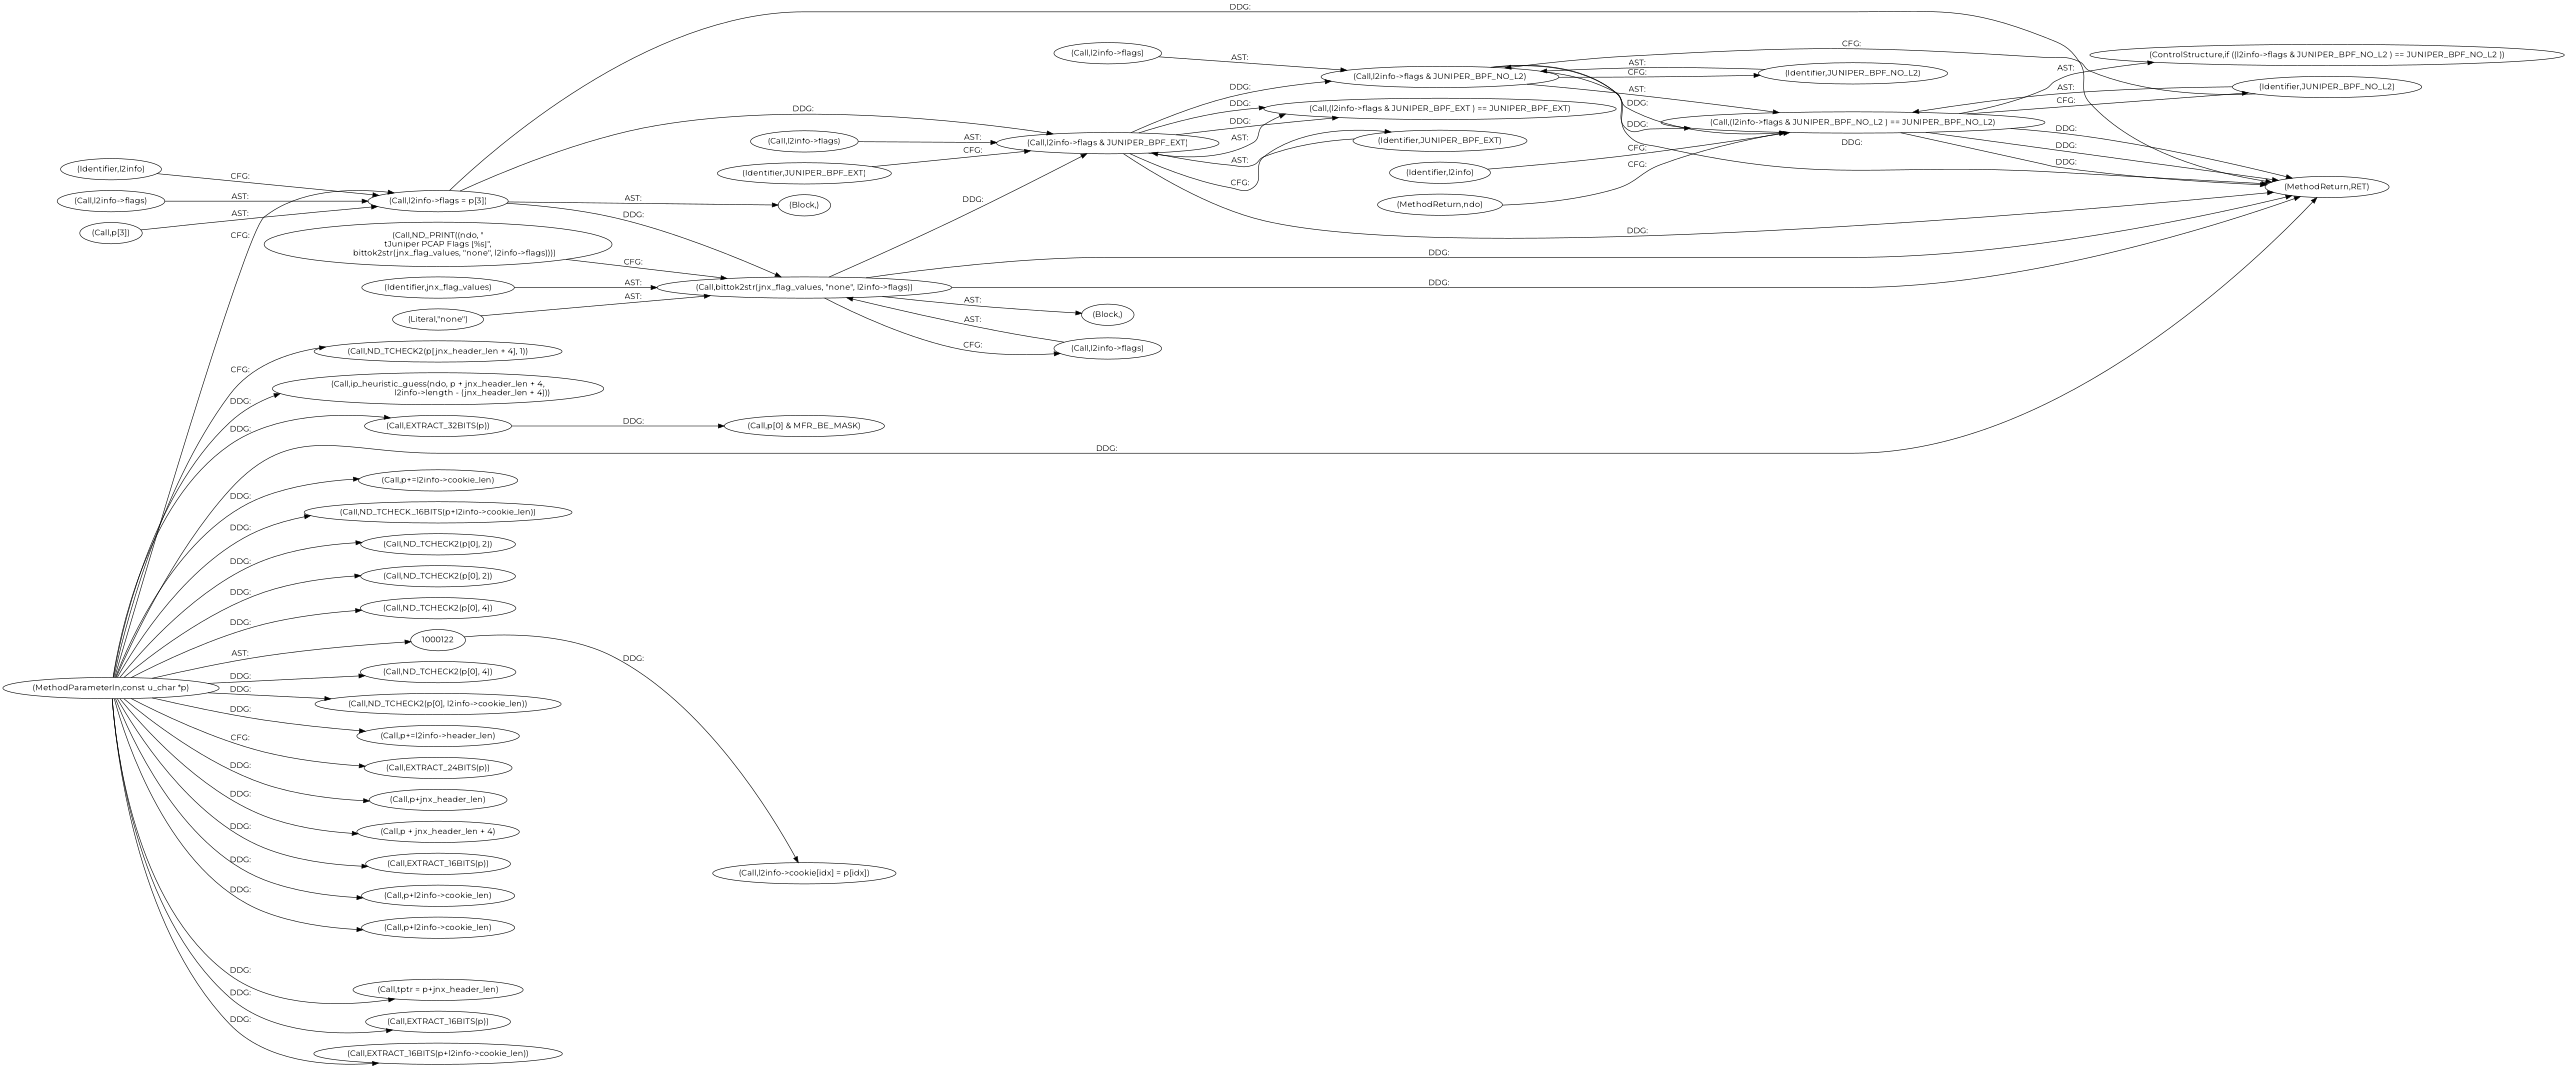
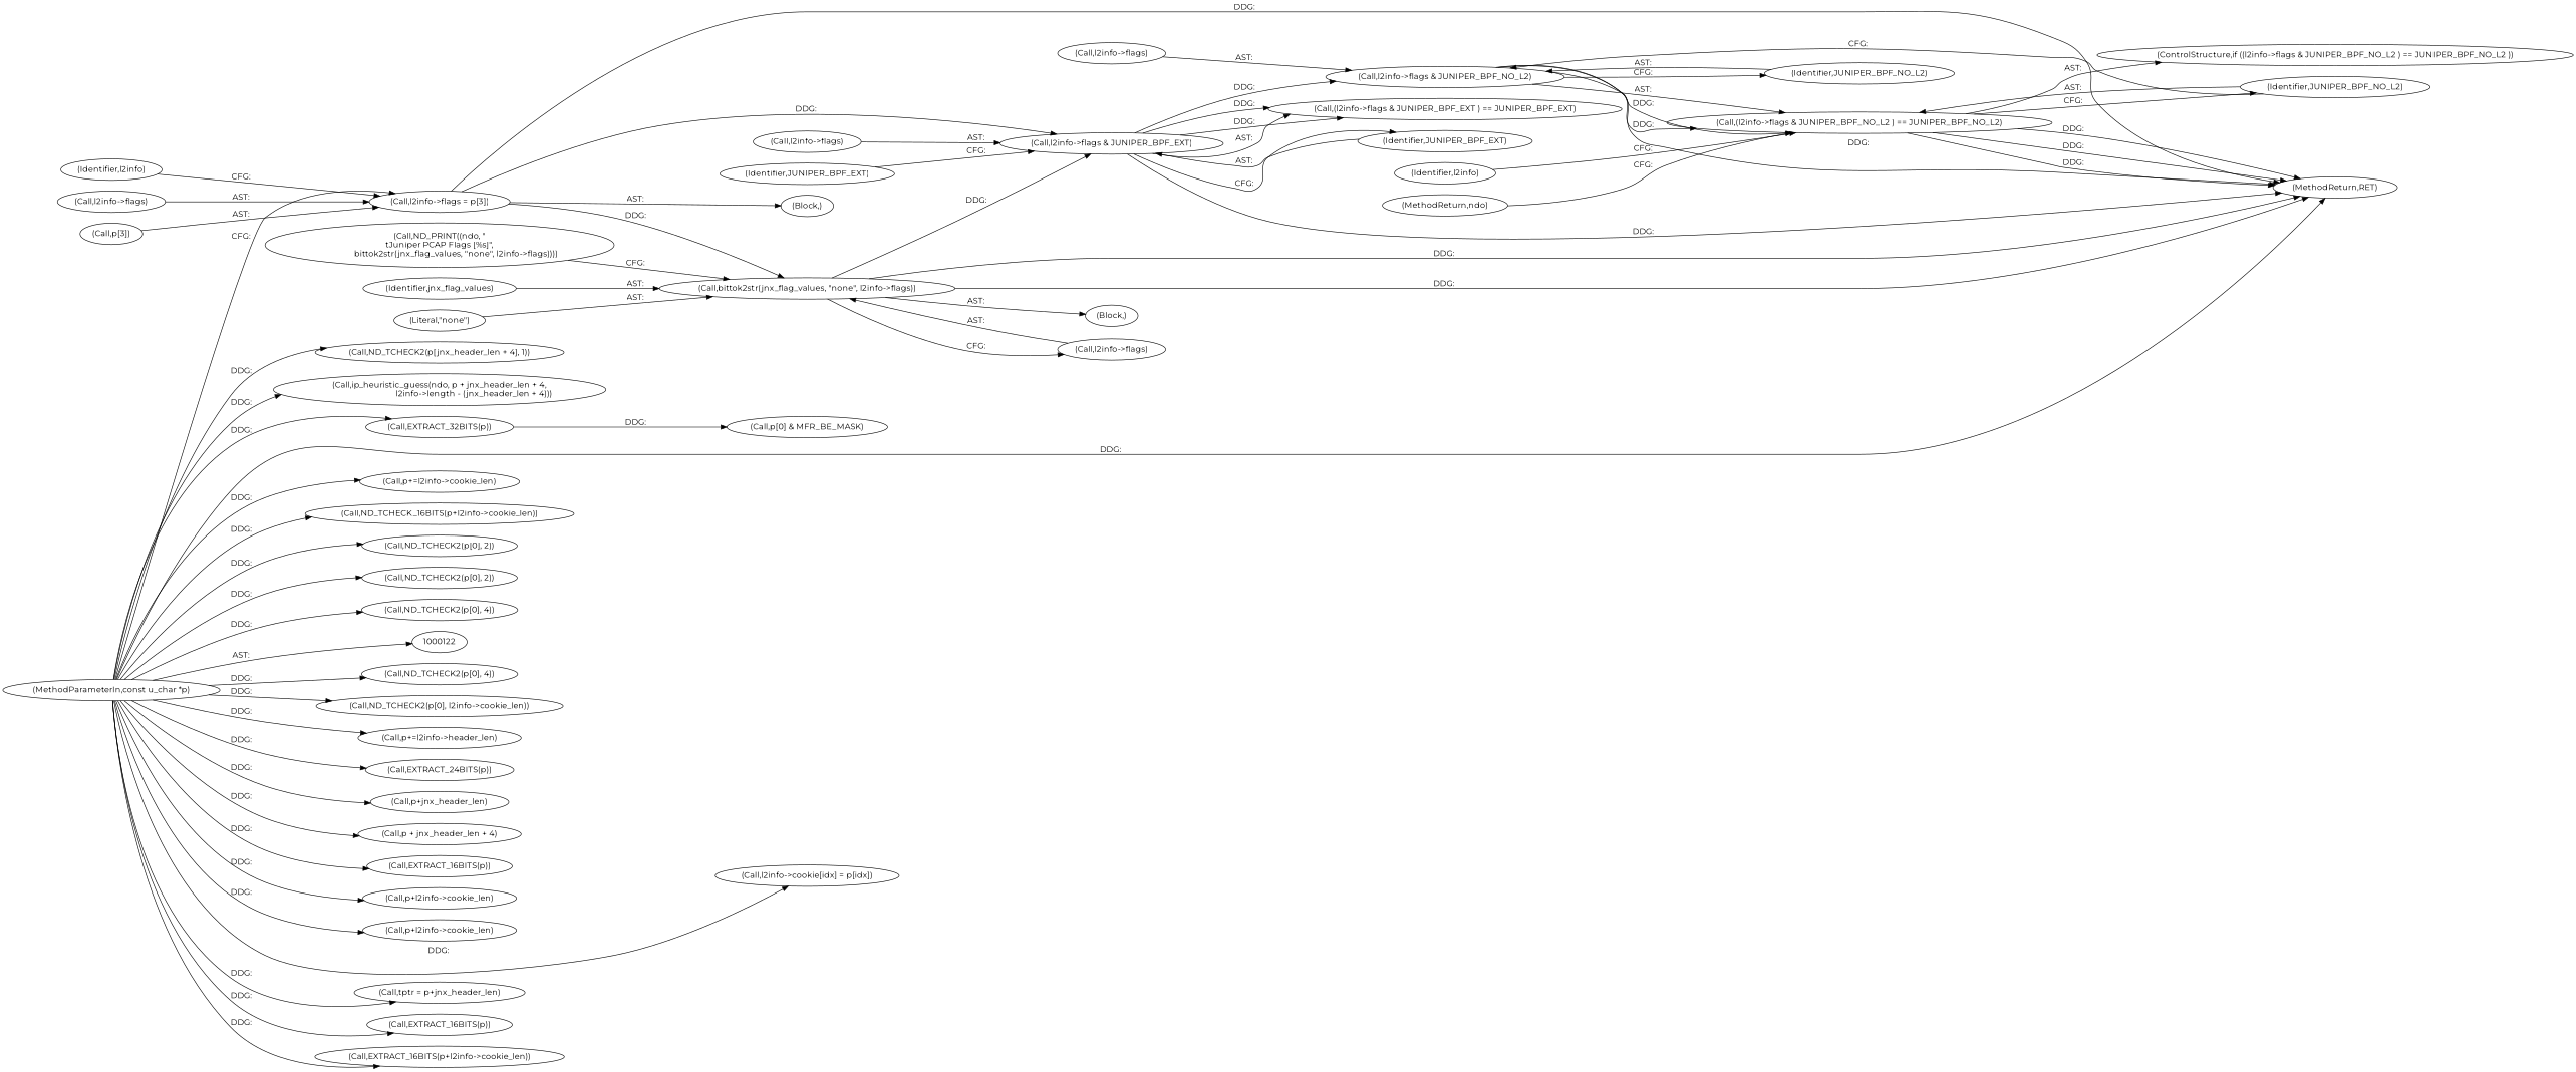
  digraph {
    fontname=Montserrat
    rankdir=LR
    node [fontname=Montserrat]
    edge [fontname=Montserrat]
    n1 [label="(Call,l2info->flags & JUNIPER_BPF_NO_L2)"]
    n2 [label="(Call,(l2info->flags & JUNIPER_BPF_NO_L2 ) == JUNIPER_BPF_NO_L2)"]
    n3 [label="(Identifier,JUNIPER_BPF_NO_L2)"]
    n4 [label="(MethodReturn,RET)"]
    n5 [label="(ControlStructure,if ((l2info->flags & JUNIPER_BPF_NO_L2 ) == JUNIPER_BPF_NO_L2 ))"]
    n6 [label="(Identifier,JUNIPER_BPF_NO_L2)"]
    n7 [label="(Call,l2info->flags & JUNIPER_BPF_EXT)"]
    n8 [label="(Call,(l2info->flags & JUNIPER_BPF_EXT ) == JUNIPER_BPF_EXT)"]
    n9 [label="(Identifier,JUNIPER_BPF_EXT)"]
    n10 [label="(Call,l2info->flags = p[3])"]
    n11 [label="(Call,bittok2str(jnx_flag_values, \"none\", l2info->flags))"]
    n12 [label="(Block,)"]
    n13 [label="(Block,)"]
    n14 [label="(Call,l2info->flags)"]
    n15 [label="(Call,p[3])"]
    n16 [label="(MethodParameterIn,const u_char *p)"]
    n17 [label="(Call,ND_TCHECK2(p[0], 4))"]
    n18 [label="(Call,ND_TCHECK2(p[0], l2info->cookie_len))"]
    n19 [label="(Call,p+=l2info->header_len)"]
    n20 [label="(Call,EXTRACT_24BITS(p))"]
    n21 [label="(Call,p+jnx_header_len)"]
    n22 [label="(Call,p + jnx_header_len + 4)"]
    n23 [label="(Call,EXTRACT_16BITS(p))"]
    n24 [label="(Call,p+l2info->cookie_len)"]
    n25 [label="(Call,p+l2info->cookie_len)"]
    n26 [label="(Call,EXTRACT_32BITS(p))"]
    n27 [label="(Call,tptr = p+jnx_header_len)"]
    n28 [label="(Call,EXTRACT_16BITS(p))"]
    n29 [label="(Call,EXTRACT_16BITS(p+l2info->cookie_len))"]
    n30 [label="(Call,ND_TCHECK2(p[jnx_header_len + 4], 1))"]
    n31 [label="(Call,ip_heuristic_guess(ndo, p + jnx_header_len + 4,\n                               l2info->length - (jnx_header_len + 4)))"]
    n32 [label="(Call,l2info->cookie[idx] = p[idx])"]
    n33 [label="(Call,p+=l2info->cookie_len)"]
    n34 [label="(Call,ND_TCHECK_16BITS(p+l2info->cookie_len))"]
    n35 [label="(Call,ND_TCHECK2(p[0], 2))"]
    n36 [label="(Call,ND_TCHECK2(p[0], 2))"]
    n37 [label="(Call,ND_TCHECK2(p[0], 4))"]
    1000122
    n39 [label="(Call,p[0] & MFR_BE_MASK)"]
    n40 [label="(Call,l2info->flags)"]
    n41 [label="(Call,ND_PRINT((ndo, \"\n\tJuniper PCAP Flags [%s]\",\n               bittok2str(jnx_flag_values, \"none\", l2info->flags))))"]
    n42 [label="(Identifier,jnx_flag_values)"]
    n43 [label="(MethodReturn,ndo)"]
    n44 [label="(Identifier,l2info)"]
    n45 [label="(Identifier,l2info)"]
    n46 [label="(Call,l2info->flags)"]
    n47 [label="(Literal,\"none\")"]
    n48 [label="(Call,l2info->flags)"]
    n49 [label="(Identifier,JUNIPER_BPF_EXT)"]
    n1 -> n2 [label="AST: "]
    n1 -> n2 [label="DDG: "]
    n1 -> n2 [label="DDG: "]
    n1 -> n3 [label="CFG: "]
    n1 -> n4 [label="DDG: "]
    n2 -> n4 [label="DDG: "]
    n2 -> n4 [label="DDG: "]
    n2 -> n4 [label="DDG: "]
    n2 -> n5 [label="AST: "]
    n2 -> n6 [label="CFG: "]
    n3 -> n1 [label="AST: "]
    n6 -> n1 [label="CFG: "]
    n6 -> n2 [label="AST: "]
    n7 -> n1 [label="DDG: "]
    n7 -> n4 [label="DDG: "]
    n7 -> n8 [label="AST: "]
    n7 -> n8 [label="DDG: "]
    n7 -> n8 [label="DDG: "]
    n7 -> n9 [label="CFG: "]
    n9 -> n7 [label="AST: "]
    n10 -> n4 [label="DDG: "]
    n10 -> n7 [label="DDG: "]
    n10 -> n11 [label="DDG: "]
    n10 -> n12 [label="AST: "]
    n11 -> n4 [label="DDG: "]
    n11 -> n4 [label="DDG: "]
    n11 -> n7 [label="DDG: "]
    n11 -> n13 [label="AST: "]
    n11 -> n14 [label="CFG: "]
    n14 -> n11 [label="AST: "]
    n15 -> n10 [label="AST: "]
    n16 -> n4 [label="DDG: "]
    n16 -> n10 [label="CFG: "]
    n16 -> n17 [label="DDG: "]
    n16 -> n18 [label="DDG: "]
    n16 -> n19 [label="DDG: "]
-   n16 -> n20 [label="CFG: "]
+   n16 -> n20 [label="DDG: "]
    n16 -> n21 [label="DDG: "]
    n16 -> n22 [label="DDG: "]
    n16 -> n23 [label="DDG: "]
    n16 -> n24 [label="DDG: "]
    n16 -> n25 [label="DDG: "]
    n16 -> n26 [label="DDG: "]
    n16 -> n27 [label="DDG: "]
    n16 -> n28 [label="DDG: "]
    n16 -> n29 [label="DDG: "]
-   n16 -> n30 [label="CFG: "]
+   n16 -> n30 [label="DDG: "]
    n16 -> n31 [label="DDG: "]
-   1000122 -> n32 [label="DDG: "]
+   n16 -> n32 [label="DDG: "]
    n16 -> n33 [label="DDG: "]
    n16 -> n34 [label="DDG: "]
    n16 -> n35 [label="DDG: "]
    n16 -> n36 [label="DDG: "]
    n16 -> n37 [label="DDG: "]
    n16 -> 1000122 [label="AST: "]
    n26 -> n39 [label="DDG: "]
    n40 -> n7 [label="AST: "]
    n41 -> n11 [label="CFG: "]
    n42 -> n11 [label="AST: "]
    n43 -> n2 [label="CFG: "]
    n44 -> n2 [label="CFG: "]
    n45 -> n10 [label="CFG: "]
    n46 -> n10 [label="AST: "]
    n47 -> n11 [label="AST: "]
    n48 -> n1 [label="AST: "]
    n49 -> n7 [label="CFG: "]
  }
